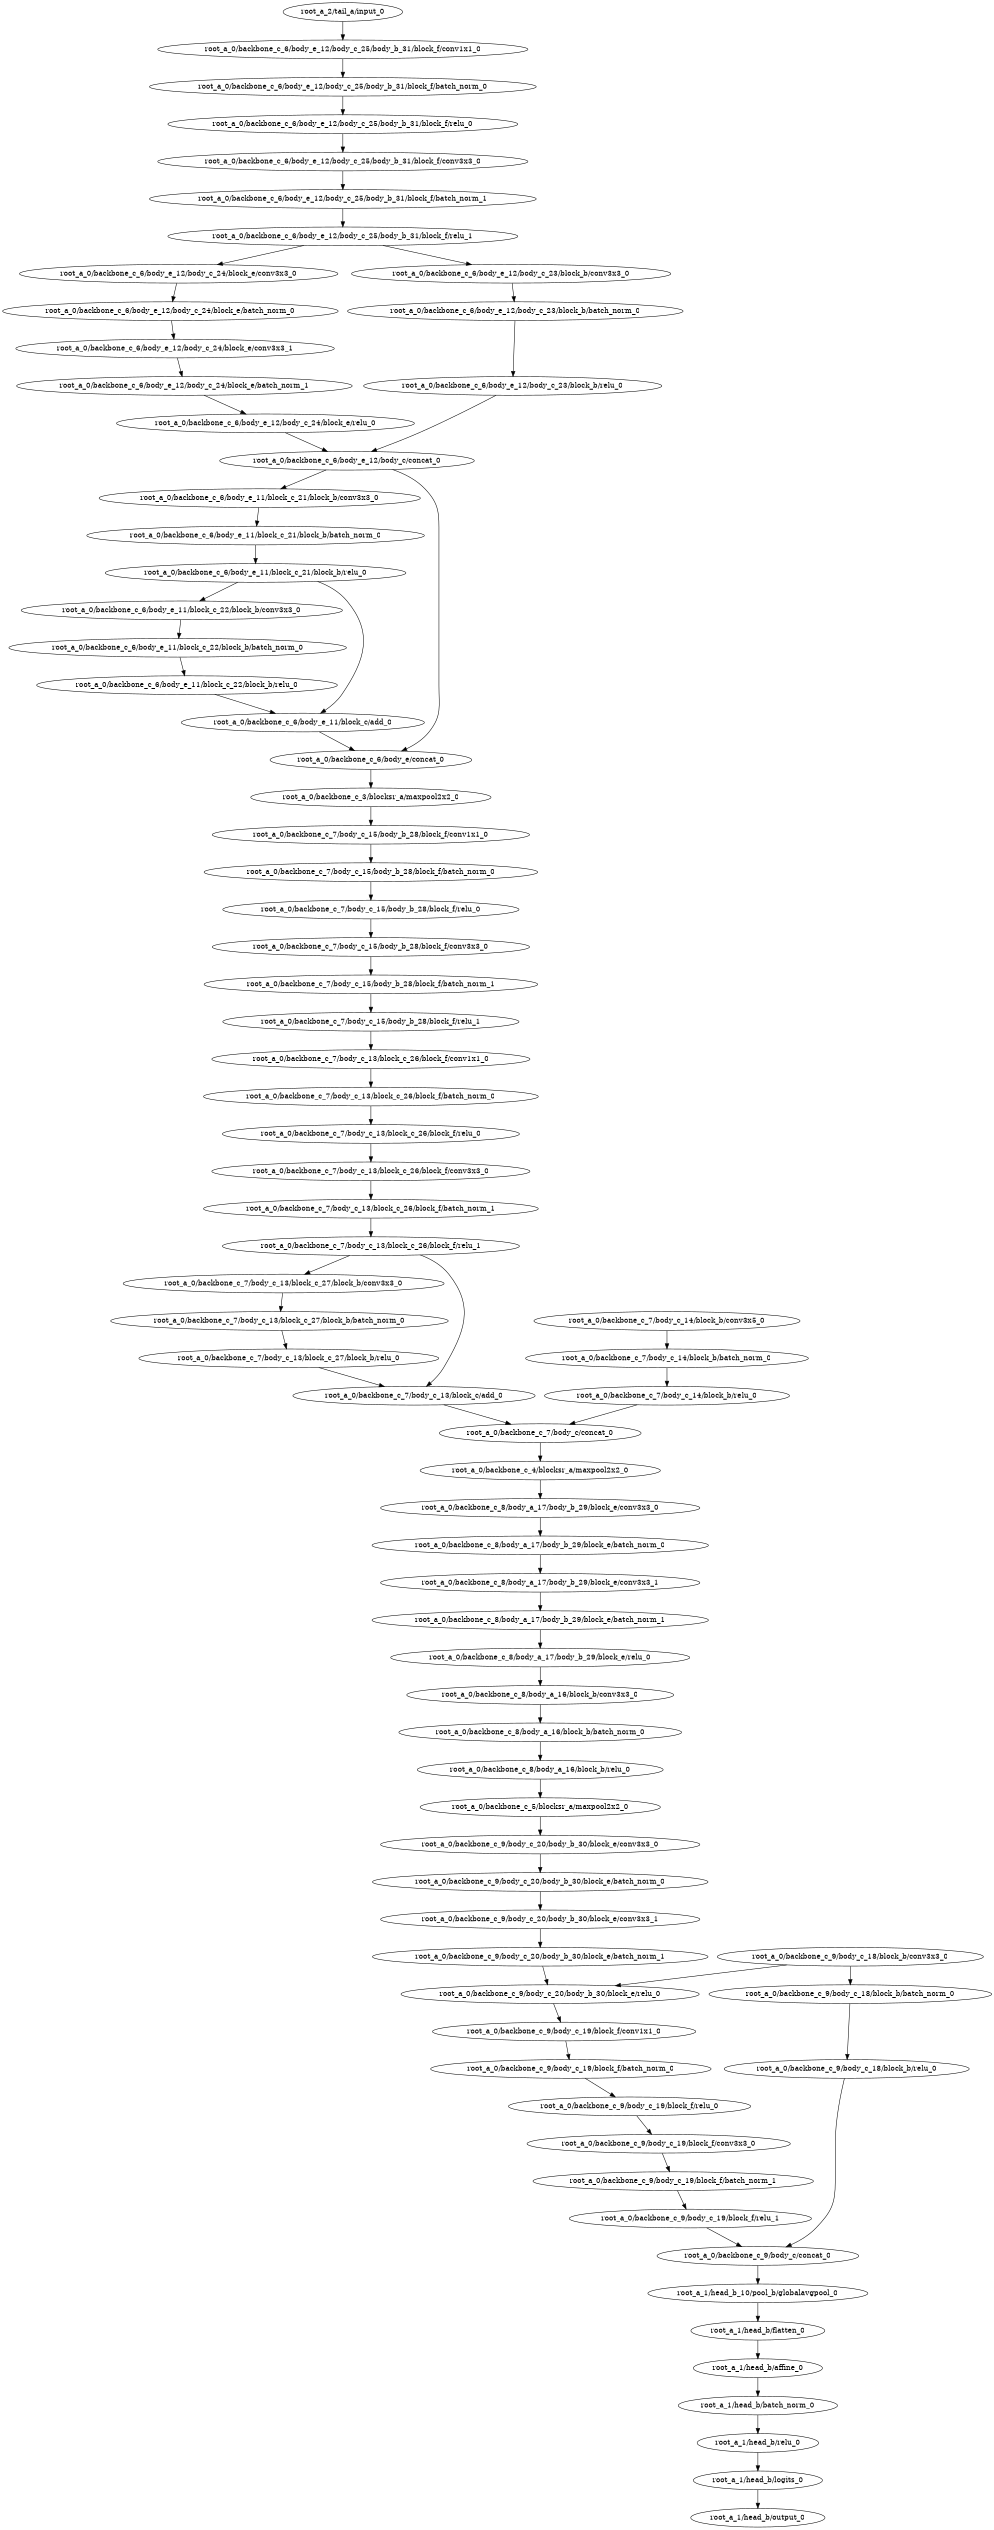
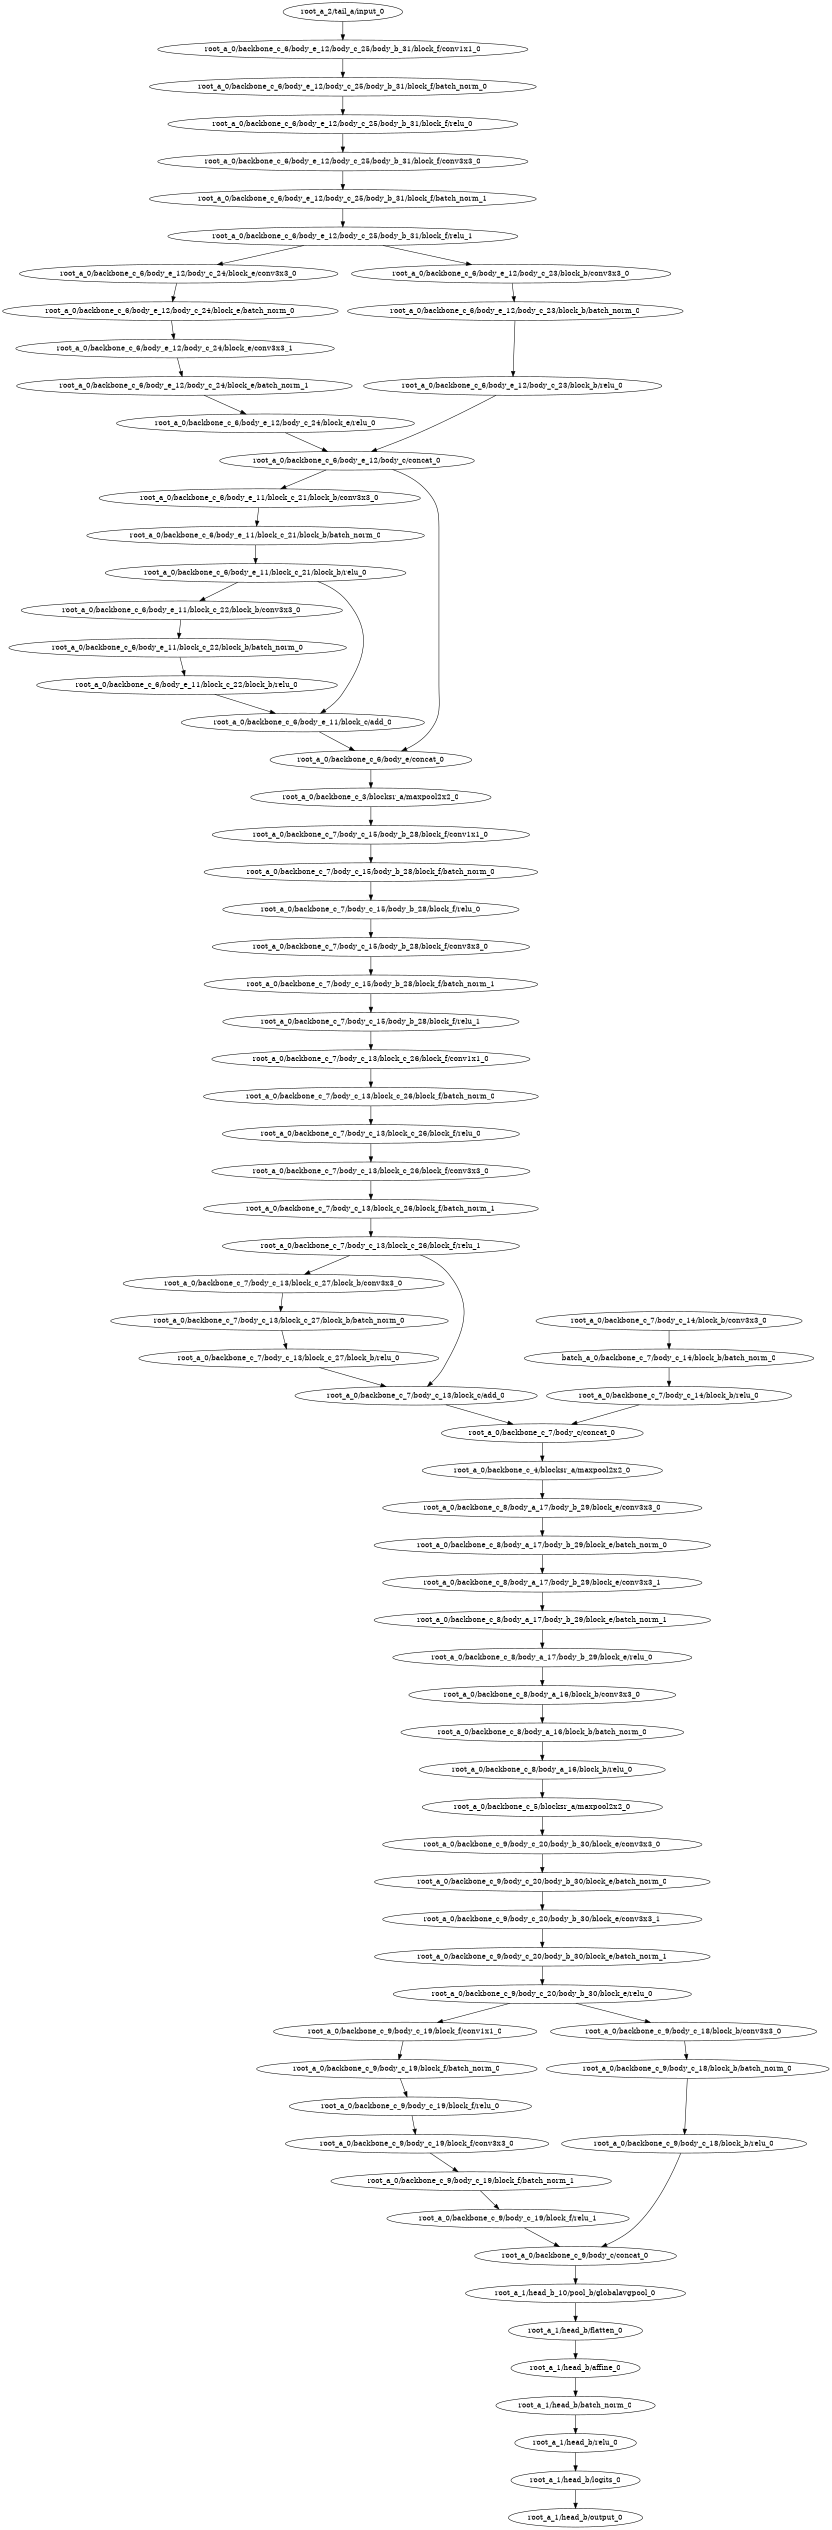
  digraph {
    "root_a_2/tail_a/input_0"
    "root_a_0/backbone_c_6/body_e_12/body_c_25/body_b_31/block_f/conv1x1_0"
    "root_a_0/backbone_c_6/body_e_12/body_c_25/body_b_31/block_f/batch_norm_0"
    "root_a_0/backbone_c_6/body_e_12/body_c_25/body_b_31/block_f/relu_0"
    "root_a_0/backbone_c_6/body_e_12/body_c_25/body_b_31/block_f/conv3x3_0"
    "root_a_0/backbone_c_6/body_e_12/body_c_25/body_b_31/block_f/batch_norm_1"
    "root_a_0/backbone_c_6/body_e_12/body_c_25/body_b_31/block_f/relu_1"
    "root_a_0/backbone_c_6/body_e_12/body_c_24/block_e/conv3x3_0"
    "root_a_0/backbone_c_6/body_e_12/body_c_23/block_b/conv3x3_0"
    "root_a_0/backbone_c_6/body_e_12/body_c_24/block_e/batch_norm_0"
    "root_a_0/backbone_c_6/body_e_12/body_c_23/block_b/batch_norm_0"
    "root_a_0/backbone_c_6/body_e_12/body_c_24/block_e/conv3x3_1"
    "root_a_0/backbone_c_6/body_e_12/body_c_24/block_e/batch_norm_1"
    "root_a_0/backbone_c_6/body_e_12/body_c_24/block_e/relu_0"
    "root_a_0/backbone_c_6/body_e_12/body_c/concat_0"
    "root_a_0/backbone_c_6/body_e_11/block_c_21/block_b/conv3x3_0"
    "root_a_0/backbone_c_6/body_e/concat_0"
    "root_a_0/backbone_c_6/body_e_12/body_c_23/block_b/relu_0"
    "root_a_0/backbone_c_6/body_e_11/block_c_21/block_b/batch_norm_0"
    "root_a_0/backbone_c_3/blocksr_a/maxpool2x2_0"
    "root_a_0/backbone_c_6/body_e_11/block_c_21/block_b/relu_0"
    "root_a_0/backbone_c_6/body_e_11/block_c_22/block_b/conv3x3_0"
    "root_a_0/backbone_c_6/body_e_11/block_c/add_0"
    "root_a_0/backbone_c_6/body_e_11/block_c_22/block_b/batch_norm_0"
    "root_a_0/backbone_c_6/body_e_11/block_c_22/block_b/relu_0"
    "root_a_0/backbone_c_7/body_c_15/body_b_28/block_f/conv1x1_0"
    "root_a_0/backbone_c_7/body_c_15/body_b_28/block_f/batch_norm_0"
    "root_a_0/backbone_c_7/body_c_15/body_b_28/block_f/relu_0"
    "root_a_0/backbone_c_7/body_c_15/body_b_28/block_f/conv3x3_0"
    "root_a_0/backbone_c_7/body_c_15/body_b_28/block_f/batch_norm_1"
    "root_a_0/backbone_c_7/body_c_15/body_b_28/block_f/relu_1"
    "root_a_0/backbone_c_7/body_c_13/block_c_26/block_f/conv1x1_0"
-   "root_a_0/backbone_c_7/body_c_14/block_b/conv3x3_0" [label="root_a_0/backbone_c_7/body_c_14/block_b/conv3x5_0"]
-   "root_a_0/backbone_c_7/body_c_14/block_b/batch_norm_0"
+   "root_a_0/backbone_c_7/body_c_14/block_b/conv3x3_0"
+   "root_a_0/backbone_c_7/body_c_14/block_b/batch_norm_0" [label="batch_a_0/backbone_c_7/body_c_14/block_b/batch_norm_0"]
    "root_a_0/backbone_c_7/body_c_13/block_c_26/block_f/batch_norm_0"
    "root_a_0/backbone_c_7/body_c_14/block_b/relu_0"
    "root_a_0/backbone_c_7/body_c/concat_0"
    "root_a_0/backbone_c_4/blocksr_a/maxpool2x2_0"
    "root_a_0/backbone_c_7/body_c_13/block_c_26/block_f/relu_0"
    "root_a_0/backbone_c_7/body_c_13/block_c_26/block_f/conv3x3_0"
    "root_a_0/backbone_c_7/body_c_13/block_c_26/block_f/batch_norm_1"
    "root_a_0/backbone_c_7/body_c_13/block_c_26/block_f/relu_1"
    "root_a_0/backbone_c_7/body_c_13/block_c_27/block_b/conv3x3_0"
    "root_a_0/backbone_c_7/body_c_13/block_c/add_0"
    "root_a_0/backbone_c_7/body_c_13/block_c_27/block_b/batch_norm_0"
    "root_a_0/backbone_c_7/body_c_13/block_c_27/block_b/relu_0"
    "root_a_0/backbone_c_8/body_a_17/body_b_29/block_e/conv3x3_0"
    "root_a_0/backbone_c_8/body_a_17/body_b_29/block_e/batch_norm_0"
    "root_a_0/backbone_c_8/body_a_17/body_b_29/block_e/conv3x3_1"
    "root_a_0/backbone_c_8/body_a_17/body_b_29/block_e/batch_norm_1"
    "root_a_0/backbone_c_8/body_a_17/body_b_29/block_e/relu_0"
    "root_a_0/backbone_c_8/body_a_16/block_b/conv3x3_0"
    "root_a_0/backbone_c_8/body_a_16/block_b/batch_norm_0"
    "root_a_0/backbone_c_8/body_a_16/block_b/relu_0"
    "root_a_0/backbone_c_5/blocksr_a/maxpool2x2_0"
    "root_a_0/backbone_c_9/body_c_20/body_b_30/block_e/conv3x3_0"
    "root_a_0/backbone_c_9/body_c_20/body_b_30/block_e/batch_norm_0"
    "root_a_0/backbone_c_9/body_c_20/body_b_30/block_e/conv3x3_1"
    "root_a_0/backbone_c_9/body_c_20/body_b_30/block_e/batch_norm_1"
    "root_a_0/backbone_c_9/body_c_20/body_b_30/block_e/relu_0"
    "root_a_0/backbone_c_9/body_c_19/block_f/conv1x1_0"
    "root_a_0/backbone_c_9/body_c_18/block_b/conv3x3_0"
    "root_a_0/backbone_c_9/body_c_19/block_f/batch_norm_0"
    "root_a_0/backbone_c_9/body_c_18/block_b/batch_norm_0"
    "root_a_0/backbone_c_9/body_c_19/block_f/relu_0"
    "root_a_0/backbone_c_9/body_c_19/block_f/conv3x3_0"
    "root_a_0/backbone_c_9/body_c_19/block_f/batch_norm_1"
    "root_a_0/backbone_c_9/body_c_19/block_f/relu_1"
    "root_a_0/backbone_c_9/body_c/concat_0"
    "root_a_1/head_b_10/pool_b/globalavgpool_0"
    "root_a_0/backbone_c_9/body_c_18/block_b/relu_0"
    "root_a_1/head_b/flatten_0"
    "root_a_1/head_b/affine_0"
    "root_a_1/head_b/batch_norm_0"
    "root_a_1/head_b/relu_0"
    "root_a_1/head_b/logits_0"
    "root_a_1/head_b/output_0"
    "root_a_2/tail_a/input_0" -> "root_a_0/backbone_c_6/body_e_12/body_c_25/body_b_31/block_f/conv1x1_0"
    "root_a_0/backbone_c_6/body_e_12/body_c_25/body_b_31/block_f/conv1x1_0" -> "root_a_0/backbone_c_6/body_e_12/body_c_25/body_b_31/block_f/batch_norm_0"
    "root_a_0/backbone_c_6/body_e_12/body_c_25/body_b_31/block_f/batch_norm_0" -> "root_a_0/backbone_c_6/body_e_12/body_c_25/body_b_31/block_f/relu_0"
    "root_a_0/backbone_c_6/body_e_12/body_c_25/body_b_31/block_f/relu_0" -> "root_a_0/backbone_c_6/body_e_12/body_c_25/body_b_31/block_f/conv3x3_0"
    "root_a_0/backbone_c_6/body_e_12/body_c_25/body_b_31/block_f/conv3x3_0" -> "root_a_0/backbone_c_6/body_e_12/body_c_25/body_b_31/block_f/batch_norm_1"
    "root_a_0/backbone_c_6/body_e_12/body_c_25/body_b_31/block_f/batch_norm_1" -> "root_a_0/backbone_c_6/body_e_12/body_c_25/body_b_31/block_f/relu_1"
    "root_a_0/backbone_c_6/body_e_12/body_c_25/body_b_31/block_f/relu_1" -> "root_a_0/backbone_c_6/body_e_12/body_c_24/block_e/conv3x3_0"
    "root_a_0/backbone_c_6/body_e_12/body_c_25/body_b_31/block_f/relu_1" -> "root_a_0/backbone_c_6/body_e_12/body_c_23/block_b/conv3x3_0"
    "root_a_0/backbone_c_6/body_e_12/body_c_24/block_e/conv3x3_0" -> "root_a_0/backbone_c_6/body_e_12/body_c_24/block_e/batch_norm_0"
    "root_a_0/backbone_c_6/body_e_12/body_c_23/block_b/conv3x3_0" -> "root_a_0/backbone_c_6/body_e_12/body_c_23/block_b/batch_norm_0"
    "root_a_0/backbone_c_6/body_e_12/body_c_24/block_e/batch_norm_0" -> "root_a_0/backbone_c_6/body_e_12/body_c_24/block_e/conv3x3_1"
    "root_a_0/backbone_c_6/body_e_12/body_c_23/block_b/batch_norm_0" -> "root_a_0/backbone_c_6/body_e_12/body_c_23/block_b/relu_0"
    "root_a_0/backbone_c_6/body_e_12/body_c_24/block_e/conv3x3_1" -> "root_a_0/backbone_c_6/body_e_12/body_c_24/block_e/batch_norm_1"
    "root_a_0/backbone_c_6/body_e_12/body_c_24/block_e/batch_norm_1" -> "root_a_0/backbone_c_6/body_e_12/body_c_24/block_e/relu_0"
    "root_a_0/backbone_c_6/body_e_12/body_c_24/block_e/relu_0" -> "root_a_0/backbone_c_6/body_e_12/body_c/concat_0"
    "root_a_0/backbone_c_6/body_e_12/body_c/concat_0" -> "root_a_0/backbone_c_6/body_e_11/block_c_21/block_b/conv3x3_0"
    "root_a_0/backbone_c_6/body_e_12/body_c/concat_0" -> "root_a_0/backbone_c_6/body_e/concat_0"
    "root_a_0/backbone_c_6/body_e_11/block_c_21/block_b/conv3x3_0" -> "root_a_0/backbone_c_6/body_e_11/block_c_21/block_b/batch_norm_0"
    "root_a_0/backbone_c_6/body_e/concat_0" -> "root_a_0/backbone_c_3/blocksr_a/maxpool2x2_0"
    "root_a_0/backbone_c_6/body_e_12/body_c_23/block_b/relu_0" -> "root_a_0/backbone_c_6/body_e_12/body_c/concat_0"
    "root_a_0/backbone_c_6/body_e_11/block_c_21/block_b/batch_norm_0" -> "root_a_0/backbone_c_6/body_e_11/block_c_21/block_b/relu_0"
    "root_a_0/backbone_c_3/blocksr_a/maxpool2x2_0" -> "root_a_0/backbone_c_7/body_c_15/body_b_28/block_f/conv1x1_0"
    "root_a_0/backbone_c_6/body_e_11/block_c_21/block_b/relu_0" -> "root_a_0/backbone_c_6/body_e_11/block_c_22/block_b/conv3x3_0"
    "root_a_0/backbone_c_6/body_e_11/block_c_21/block_b/relu_0" -> "root_a_0/backbone_c_6/body_e_11/block_c/add_0"
    "root_a_0/backbone_c_6/body_e_11/block_c_22/block_b/conv3x3_0" -> "root_a_0/backbone_c_6/body_e_11/block_c_22/block_b/batch_norm_0"
    "root_a_0/backbone_c_6/body_e_11/block_c/add_0" -> "root_a_0/backbone_c_6/body_e/concat_0"
    "root_a_0/backbone_c_6/body_e_11/block_c_22/block_b/batch_norm_0" -> "root_a_0/backbone_c_6/body_e_11/block_c_22/block_b/relu_0"
    "root_a_0/backbone_c_6/body_e_11/block_c_22/block_b/relu_0" -> "root_a_0/backbone_c_6/body_e_11/block_c/add_0"
    "root_a_0/backbone_c_7/body_c_15/body_b_28/block_f/conv1x1_0" -> "root_a_0/backbone_c_7/body_c_15/body_b_28/block_f/batch_norm_0"
    "root_a_0/backbone_c_7/body_c_15/body_b_28/block_f/batch_norm_0" -> "root_a_0/backbone_c_7/body_c_15/body_b_28/block_f/relu_0"
    "root_a_0/backbone_c_7/body_c_15/body_b_28/block_f/relu_0" -> "root_a_0/backbone_c_7/body_c_15/body_b_28/block_f/conv3x3_0"
    "root_a_0/backbone_c_7/body_c_15/body_b_28/block_f/conv3x3_0" -> "root_a_0/backbone_c_7/body_c_15/body_b_28/block_f/batch_norm_1"
    "root_a_0/backbone_c_7/body_c_15/body_b_28/block_f/batch_norm_1" -> "root_a_0/backbone_c_7/body_c_15/body_b_28/block_f/relu_1"
    "root_a_0/backbone_c_7/body_c_15/body_b_28/block_f/relu_1" -> "root_a_0/backbone_c_7/body_c_13/block_c_26/block_f/conv1x1_0"
    "root_a_0/backbone_c_7/body_c_13/block_c_26/block_f/conv1x1_0" -> "root_a_0/backbone_c_7/body_c_13/block_c_26/block_f/batch_norm_0"
    "root_a_0/backbone_c_7/body_c_14/block_b/conv3x3_0" -> "root_a_0/backbone_c_7/body_c_14/block_b/batch_norm_0"
    "root_a_0/backbone_c_7/body_c_14/block_b/batch_norm_0" -> "root_a_0/backbone_c_7/body_c_14/block_b/relu_0"
    "root_a_0/backbone_c_7/body_c_13/block_c_26/block_f/batch_norm_0" -> "root_a_0/backbone_c_7/body_c_13/block_c_26/block_f/relu_0"
    "root_a_0/backbone_c_7/body_c_14/block_b/relu_0" -> "root_a_0/backbone_c_7/body_c/concat_0"
    "root_a_0/backbone_c_7/body_c/concat_0" -> "root_a_0/backbone_c_4/blocksr_a/maxpool2x2_0"
    "root_a_0/backbone_c_4/blocksr_a/maxpool2x2_0" -> "root_a_0/backbone_c_8/body_a_17/body_b_29/block_e/conv3x3_0"
    "root_a_0/backbone_c_7/body_c_13/block_c_26/block_f/relu_0" -> "root_a_0/backbone_c_7/body_c_13/block_c_26/block_f/conv3x3_0"
    "root_a_0/backbone_c_7/body_c_13/block_c_26/block_f/conv3x3_0" -> "root_a_0/backbone_c_7/body_c_13/block_c_26/block_f/batch_norm_1"
    "root_a_0/backbone_c_7/body_c_13/block_c_26/block_f/batch_norm_1" -> "root_a_0/backbone_c_7/body_c_13/block_c_26/block_f/relu_1"
    "root_a_0/backbone_c_7/body_c_13/block_c_26/block_f/relu_1" -> "root_a_0/backbone_c_7/body_c_13/block_c_27/block_b/conv3x3_0"
    "root_a_0/backbone_c_7/body_c_13/block_c_26/block_f/relu_1" -> "root_a_0/backbone_c_7/body_c_13/block_c/add_0"
    "root_a_0/backbone_c_7/body_c_13/block_c_27/block_b/conv3x3_0" -> "root_a_0/backbone_c_7/body_c_13/block_c_27/block_b/batch_norm_0"
    "root_a_0/backbone_c_7/body_c_13/block_c/add_0" -> "root_a_0/backbone_c_7/body_c/concat_0"
    "root_a_0/backbone_c_7/body_c_13/block_c_27/block_b/batch_norm_0" -> "root_a_0/backbone_c_7/body_c_13/block_c_27/block_b/relu_0"
    "root_a_0/backbone_c_7/body_c_13/block_c_27/block_b/relu_0" -> "root_a_0/backbone_c_7/body_c_13/block_c/add_0"
    "root_a_0/backbone_c_8/body_a_17/body_b_29/block_e/conv3x3_0" -> "root_a_0/backbone_c_8/body_a_17/body_b_29/block_e/batch_norm_0"
    "root_a_0/backbone_c_8/body_a_17/body_b_29/block_e/batch_norm_0" -> "root_a_0/backbone_c_8/body_a_17/body_b_29/block_e/conv3x3_1"
    "root_a_0/backbone_c_8/body_a_17/body_b_29/block_e/conv3x3_1" -> "root_a_0/backbone_c_8/body_a_17/body_b_29/block_e/batch_norm_1"
    "root_a_0/backbone_c_8/body_a_17/body_b_29/block_e/batch_norm_1" -> "root_a_0/backbone_c_8/body_a_17/body_b_29/block_e/relu_0"
    "root_a_0/backbone_c_8/body_a_17/body_b_29/block_e/relu_0" -> "root_a_0/backbone_c_8/body_a_16/block_b/conv3x3_0"
    "root_a_0/backbone_c_8/body_a_16/block_b/conv3x3_0" -> "root_a_0/backbone_c_8/body_a_16/block_b/batch_norm_0"
    "root_a_0/backbone_c_8/body_a_16/block_b/batch_norm_0" -> "root_a_0/backbone_c_8/body_a_16/block_b/relu_0"
    "root_a_0/backbone_c_8/body_a_16/block_b/relu_0" -> "root_a_0/backbone_c_5/blocksr_a/maxpool2x2_0"
    "root_a_0/backbone_c_5/blocksr_a/maxpool2x2_0" -> "root_a_0/backbone_c_9/body_c_20/body_b_30/block_e/conv3x3_0"
    "root_a_0/backbone_c_9/body_c_20/body_b_30/block_e/conv3x3_0" -> "root_a_0/backbone_c_9/body_c_20/body_b_30/block_e/batch_norm_0"
    "root_a_0/backbone_c_9/body_c_20/body_b_30/block_e/batch_norm_0" -> "root_a_0/backbone_c_9/body_c_20/body_b_30/block_e/conv3x3_1"
    "root_a_0/backbone_c_9/body_c_20/body_b_30/block_e/conv3x3_1" -> "root_a_0/backbone_c_9/body_c_20/body_b_30/block_e/batch_norm_1"
    "root_a_0/backbone_c_9/body_c_20/body_b_30/block_e/batch_norm_1" -> "root_a_0/backbone_c_9/body_c_20/body_b_30/block_e/relu_0"
    "root_a_0/backbone_c_9/body_c_20/body_b_30/block_e/relu_0" -> "root_a_0/backbone_c_9/body_c_19/block_f/conv1x1_0"
-   "root_a_0/backbone_c_9/body_c_18/block_b/conv3x3_0" -> "root_a_0/backbone_c_9/body_c_20/body_b_30/block_e/relu_0"
+   "root_a_0/backbone_c_9/body_c_20/body_b_30/block_e/relu_0" -> "root_a_0/backbone_c_9/body_c_18/block_b/conv3x3_0"
    "root_a_0/backbone_c_9/body_c_19/block_f/conv1x1_0" -> "root_a_0/backbone_c_9/body_c_19/block_f/batch_norm_0"
    "root_a_0/backbone_c_9/body_c_18/block_b/conv3x3_0" -> "root_a_0/backbone_c_9/body_c_18/block_b/batch_norm_0"
    "root_a_0/backbone_c_9/body_c_19/block_f/batch_norm_0" -> "root_a_0/backbone_c_9/body_c_19/block_f/relu_0"
    "root_a_0/backbone_c_9/body_c_18/block_b/batch_norm_0" -> "root_a_0/backbone_c_9/body_c_18/block_b/relu_0"
    "root_a_0/backbone_c_9/body_c_19/block_f/relu_0" -> "root_a_0/backbone_c_9/body_c_19/block_f/conv3x3_0"
    "root_a_0/backbone_c_9/body_c_19/block_f/conv3x3_0" -> "root_a_0/backbone_c_9/body_c_19/block_f/batch_norm_1"
    "root_a_0/backbone_c_9/body_c_19/block_f/batch_norm_1" -> "root_a_0/backbone_c_9/body_c_19/block_f/relu_1"
    "root_a_0/backbone_c_9/body_c_19/block_f/relu_1" -> "root_a_0/backbone_c_9/body_c/concat_0"
    "root_a_0/backbone_c_9/body_c/concat_0" -> "root_a_1/head_b_10/pool_b/globalavgpool_0"
    "root_a_1/head_b_10/pool_b/globalavgpool_0" -> "root_a_1/head_b/flatten_0"
    "root_a_0/backbone_c_9/body_c_18/block_b/relu_0" -> "root_a_0/backbone_c_9/body_c/concat_0"
    "root_a_1/head_b/flatten_0" -> "root_a_1/head_b/affine_0"
    "root_a_1/head_b/affine_0" -> "root_a_1/head_b/batch_norm_0"
    "root_a_1/head_b/batch_norm_0" -> "root_a_1/head_b/relu_0"
    "root_a_1/head_b/relu_0" -> "root_a_1/head_b/logits_0"
    "root_a_1/head_b/logits_0" -> "root_a_1/head_b/output_0"
  }
